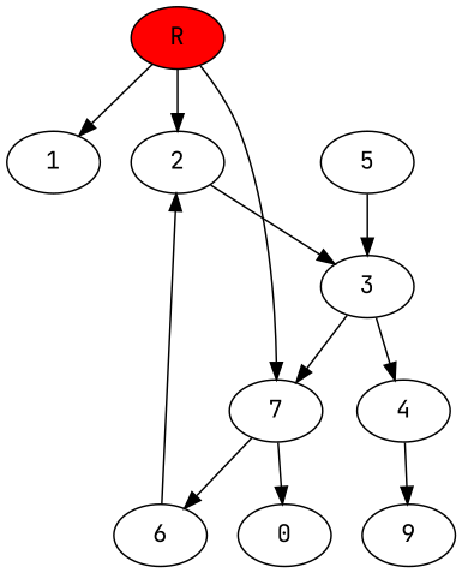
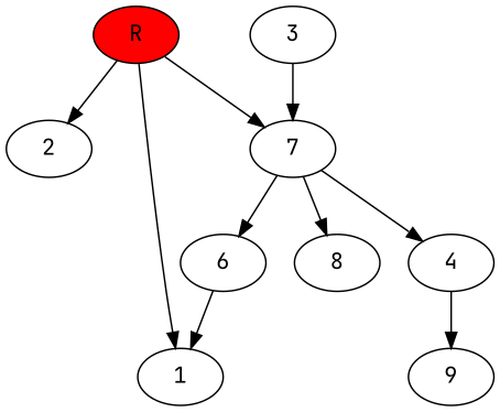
  digraph {
    fontname="JetBrains Mono"
    node [fontname="JetBrains Mono"]
    edge [fontname="JetBrains Mono"]
    2
    3
    4
    7
    9
-   5
    6
-   8 [label=0]
+   8
    R [fillcolor="#ff0000" style=filled]
    1
-   2 -> 3
-   3 -> 4
+   7 -> 4
    3 -> 7
    4 -> 9
    7 -> 6
    7 -> 8
-   5 -> 3
-   6 -> 2
+   6 -> 1
    R -> 2
    R -> 7
    R -> 1
  }
